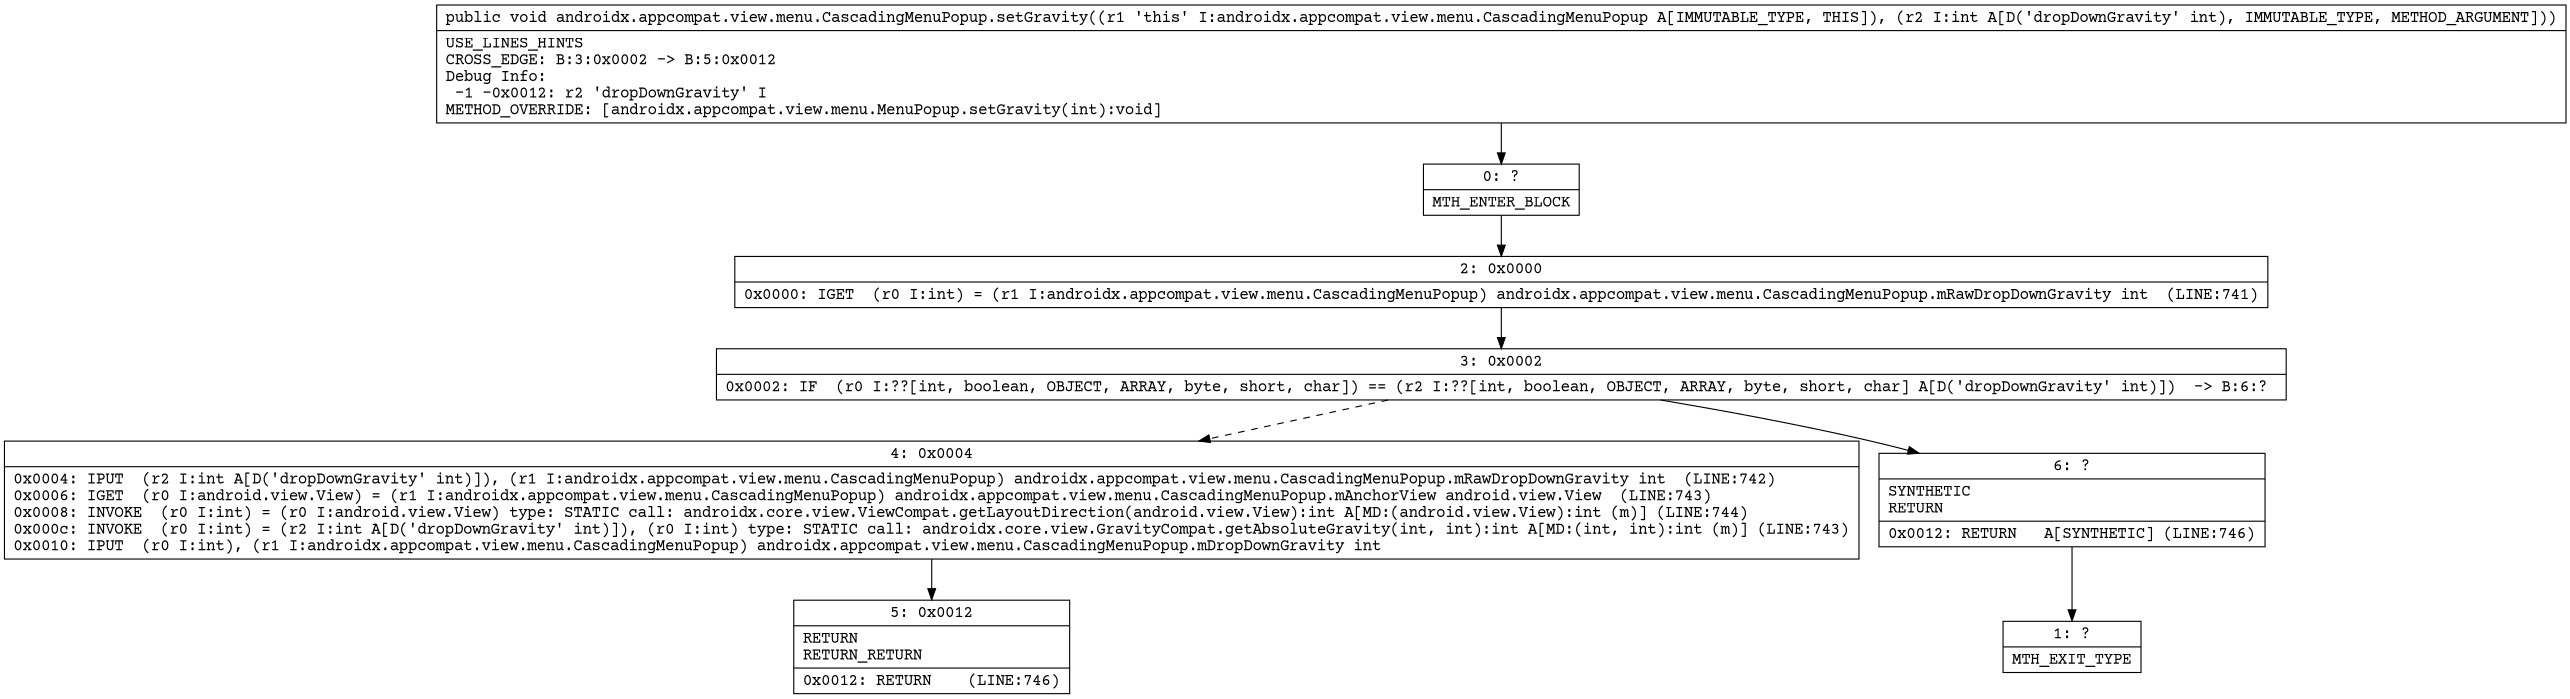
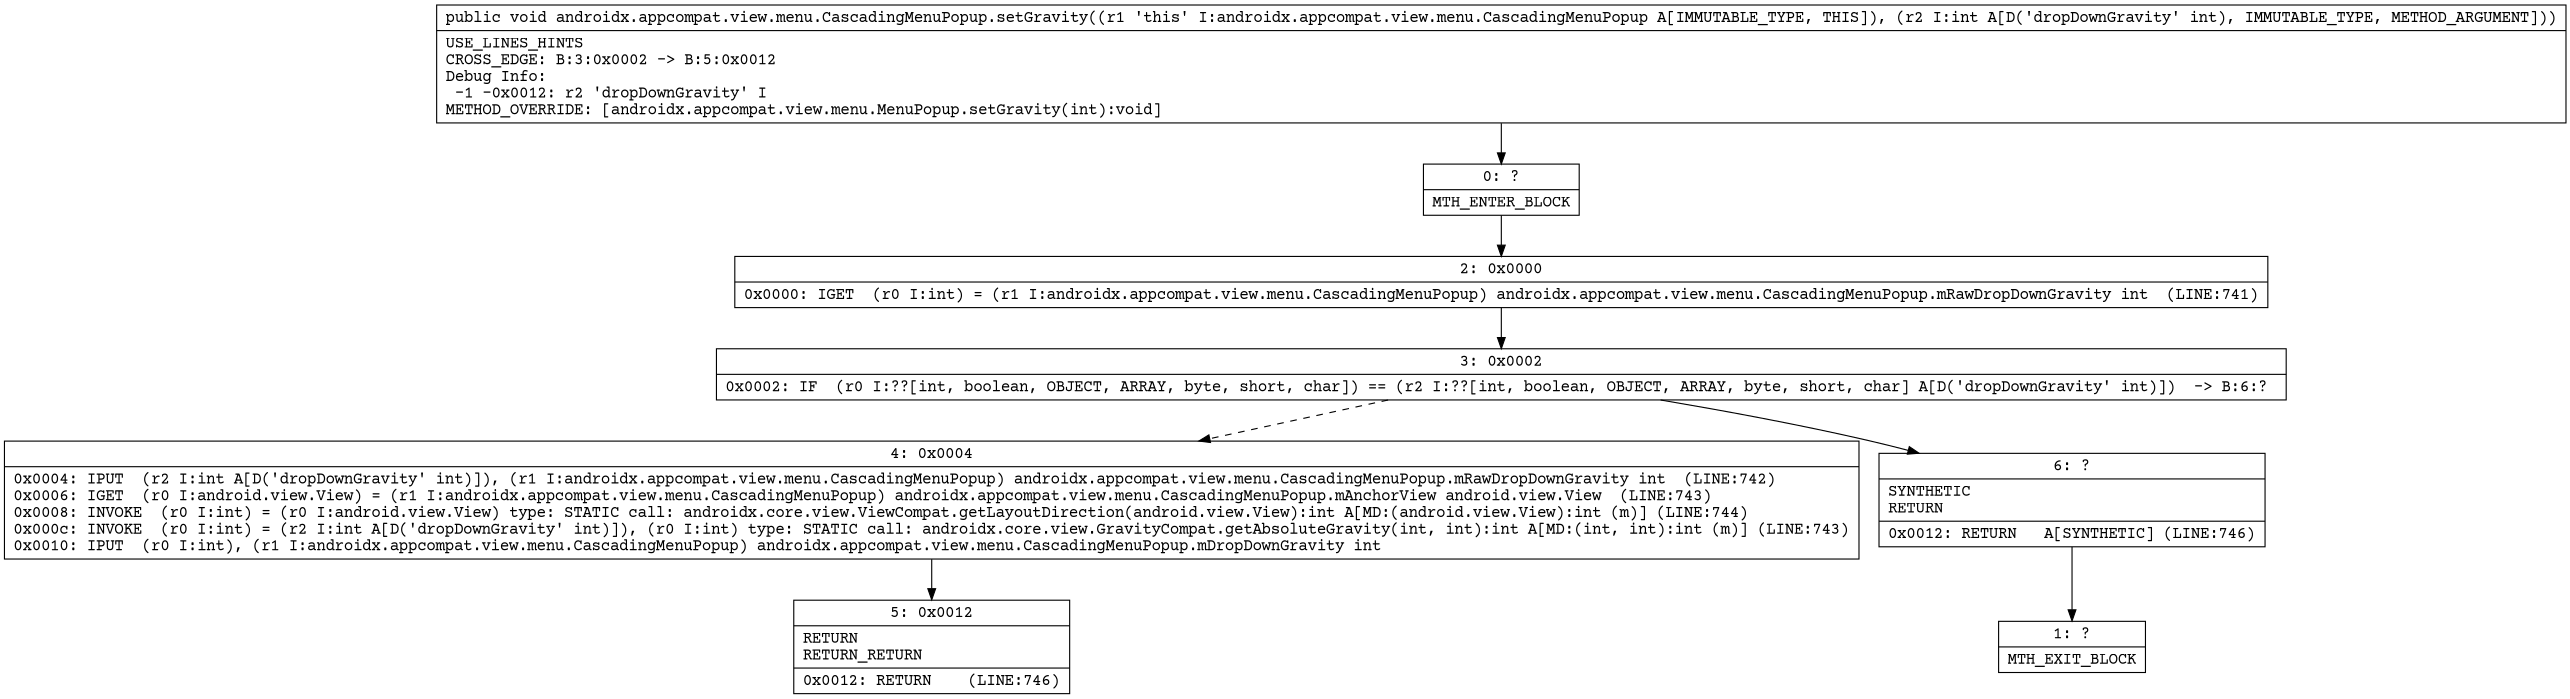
  digraph {
    fontname="Courier Prime"
    node [fontname="Courier Prime" shape=record]
    edge [fontname="Courier Prime"]
    n1 [label="{0\:\ ?|MTH_ENTER_BLOCK\l}"]
    n2 [label="{2\:\ 0x0000|0x0000: IGET  (r0 I:int) = (r1 I:androidx.appcompat.view.menu.CascadingMenuPopup) androidx.appcompat.view.menu.CascadingMenuPopup.mRawDropDownGravity int  (LINE:741)\l}"]
    n3 [label="{3\:\ 0x0002|0x0002: IF  (r0 I:??[int, boolean, OBJECT, ARRAY, byte, short, char]) == (r2 I:??[int, boolean, OBJECT, ARRAY, byte, short, char] A[D('dropDownGravity' int)])  \-\> B:6:? \l}"]
    n4 [label="{4\:\ 0x0004|0x0004: IPUT  (r2 I:int A[D('dropDownGravity' int)]), (r1 I:androidx.appcompat.view.menu.CascadingMenuPopup) androidx.appcompat.view.menu.CascadingMenuPopup.mRawDropDownGravity int  (LINE:742)\l0x0006: IGET  (r0 I:android.view.View) = (r1 I:androidx.appcompat.view.menu.CascadingMenuPopup) androidx.appcompat.view.menu.CascadingMenuPopup.mAnchorView android.view.View  (LINE:743)\l0x0008: INVOKE  (r0 I:int) = (r0 I:android.view.View) type: STATIC call: androidx.core.view.ViewCompat.getLayoutDirection(android.view.View):int A[MD:(android.view.View):int (m)] (LINE:744)\l0x000c: INVOKE  (r0 I:int) = (r2 I:int A[D('dropDownGravity' int)]), (r0 I:int) type: STATIC call: androidx.core.view.GravityCompat.getAbsoluteGravity(int, int):int A[MD:(int, int):int (m)] (LINE:743)\l0x0010: IPUT  (r0 I:int), (r1 I:androidx.appcompat.view.menu.CascadingMenuPopup) androidx.appcompat.view.menu.CascadingMenuPopup.mDropDownGravity int \l}"]
    n5 [label="{6\:\ ?|SYNTHETIC\lRETURN\l|0x0012: RETURN   A[SYNTHETIC] (LINE:746)\l}"]
    n6 [label="{5\:\ 0x0012|RETURN\lRETURN_RETURN\l|0x0012: RETURN    (LINE:746)\l}"]
-   n7 [label="{1\:\ ?|MTH_EXIT_TYPE\l}"]
+   n7 [label="{1\:\ ?|MTH_EXIT_BLOCK\l}"]
    n8 [label="{public void androidx.appcompat.view.menu.CascadingMenuPopup.setGravity((r1 'this' I:androidx.appcompat.view.menu.CascadingMenuPopup A[IMMUTABLE_TYPE, THIS]), (r2 I:int A[D('dropDownGravity' int), IMMUTABLE_TYPE, METHOD_ARGUMENT]))  | USE_LINES_HINTS\lCROSS_EDGE: B:3:0x0002 \-\> B:5:0x0012\lDebug Info:\l  \-1 \-0x0012: r2 'dropDownGravity' I\lMETHOD_OVERRIDE: [androidx.appcompat.view.menu.MenuPopup.setGravity(int):void]\l}"]
    n1 -> n2
    n2 -> n3
    n3 -> n4 [style=dashed]
    n3 -> n5
    n4 -> n6
    n5 -> n7
    n8 -> n1
  }
